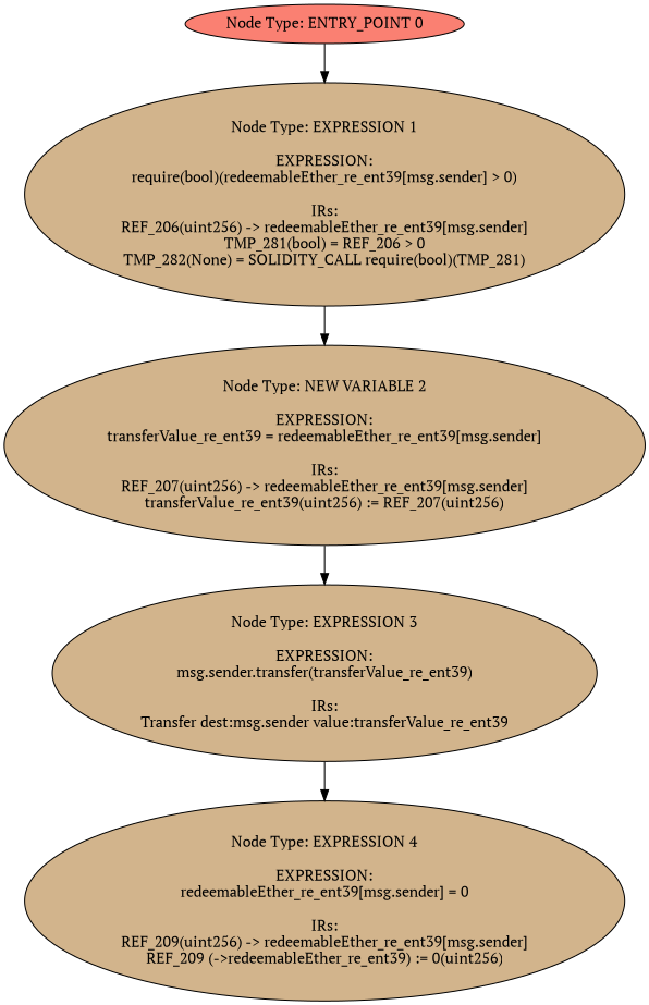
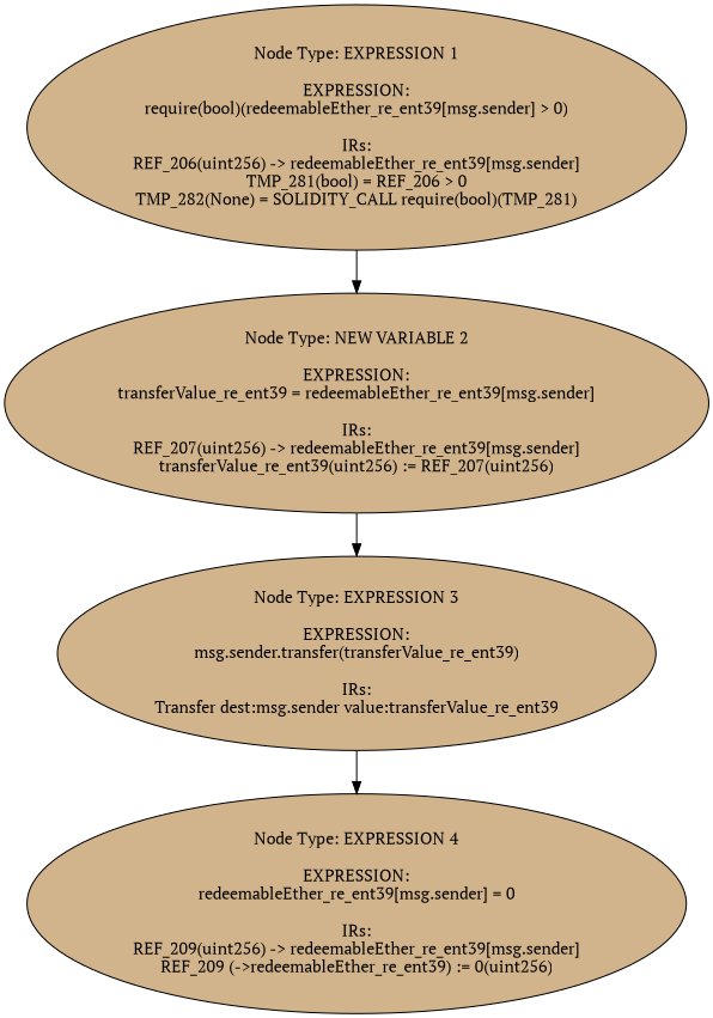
  digraph {
    fontname="PT Serif"
    node [style=filled fillcolor=tan fontname="PT Serif"]
    edge [fontname="PT Serif"]
-   n1 [label="Node Type: ENTRY_POINT 0\n" fillcolor=salmon]
    n2 [label="Node Type: EXPRESSION 1\n\nEXPRESSION:\nrequire(bool)(redeemableEther_re_ent39[msg.sender] > 0)\n\nIRs:\nREF_206(uint256) -> redeemableEther_re_ent39[msg.sender]\nTMP_281(bool) = REF_206 > 0\nTMP_282(None) = SOLIDITY_CALL require(bool)(TMP_281)"]
    n3 [label="Node Type: NEW VARIABLE 2\n\nEXPRESSION:\ntransferValue_re_ent39 = redeemableEther_re_ent39[msg.sender]\n\nIRs:\nREF_207(uint256) -> redeemableEther_re_ent39[msg.sender]\ntransferValue_re_ent39(uint256) := REF_207(uint256)"]
    n4 [label="Node Type: EXPRESSION 3\n\nEXPRESSION:\nmsg.sender.transfer(transferValue_re_ent39)\n\nIRs:\nTransfer dest:msg.sender value:transferValue_re_ent39"]
    n5 [label="Node Type: EXPRESSION 4\n\nEXPRESSION:\nredeemableEther_re_ent39[msg.sender] = 0\n\nIRs:\nREF_209(uint256) -> redeemableEther_re_ent39[msg.sender]\nREF_209 (->redeemableEther_re_ent39) := 0(uint256)"]
-   n1 -> n2
    n2 -> n3
    n3 -> n4
    n4 -> n5
  }
